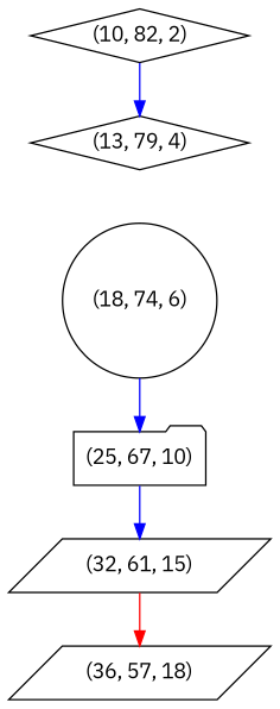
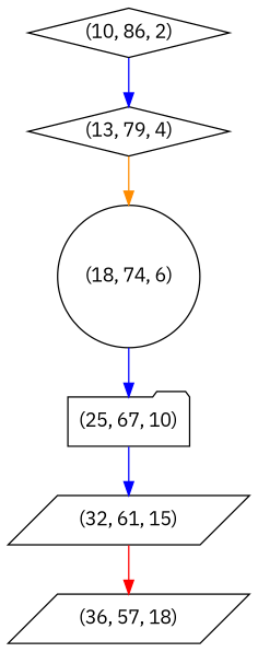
  digraph {
    fontname="IBM Plex Sans"
    node [fontname="IBM Plex Sans" shape=diamond]
    edge [color=blue fontname="IBM Plex Sans"]
-   "(10, 82, 2)"
+   "(10, 82, 2)" [label="(10, 86, 2)"]
    "(13, 79, 4)"
    "(18, 74, 6)" [shape=circle]
    "(25, 67, 10)" [shape=folder]
    "(32, 61, 15)" [shape=parallelogram]
    "(36, 57, 18)" [shape=parallelogram]
    "(10, 82, 2)" -> "(13, 79, 4)"
+   "(13, 79, 4)" -> "(18, 74, 6)" [color=darkorange]
    "(18, 74, 6)" -> "(25, 67, 10)"
    "(25, 67, 10)" -> "(32, 61, 15)"
    "(32, 61, 15)" -> "(36, 57, 18)" [color=red]
  }
